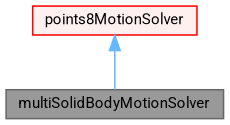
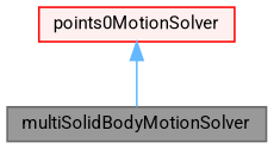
  digraph {
    fontname=Roboto
    node [fontname=Roboto fontsize=10 shape=box style=filled]
    n1 [color=gray40 fillcolor=grey60 fontcolor=black height=0.2 label=multiSolidBodyMotionSolver width=0.4]
-   n2 [color=red fillcolor="#FFF0F0" height=0.2 label=points8MotionSolver width=0.4]
+   n2 [color=red fillcolor="#FFF0F0" height=0.2 label=points0MotionSolver width=0.4]
    n2 -> n1 [color=steelblue1 dir=back fontname=Roboto fontsize=10 labelfontname=Helvetica labelfontsize=10 style=solid]
  }
